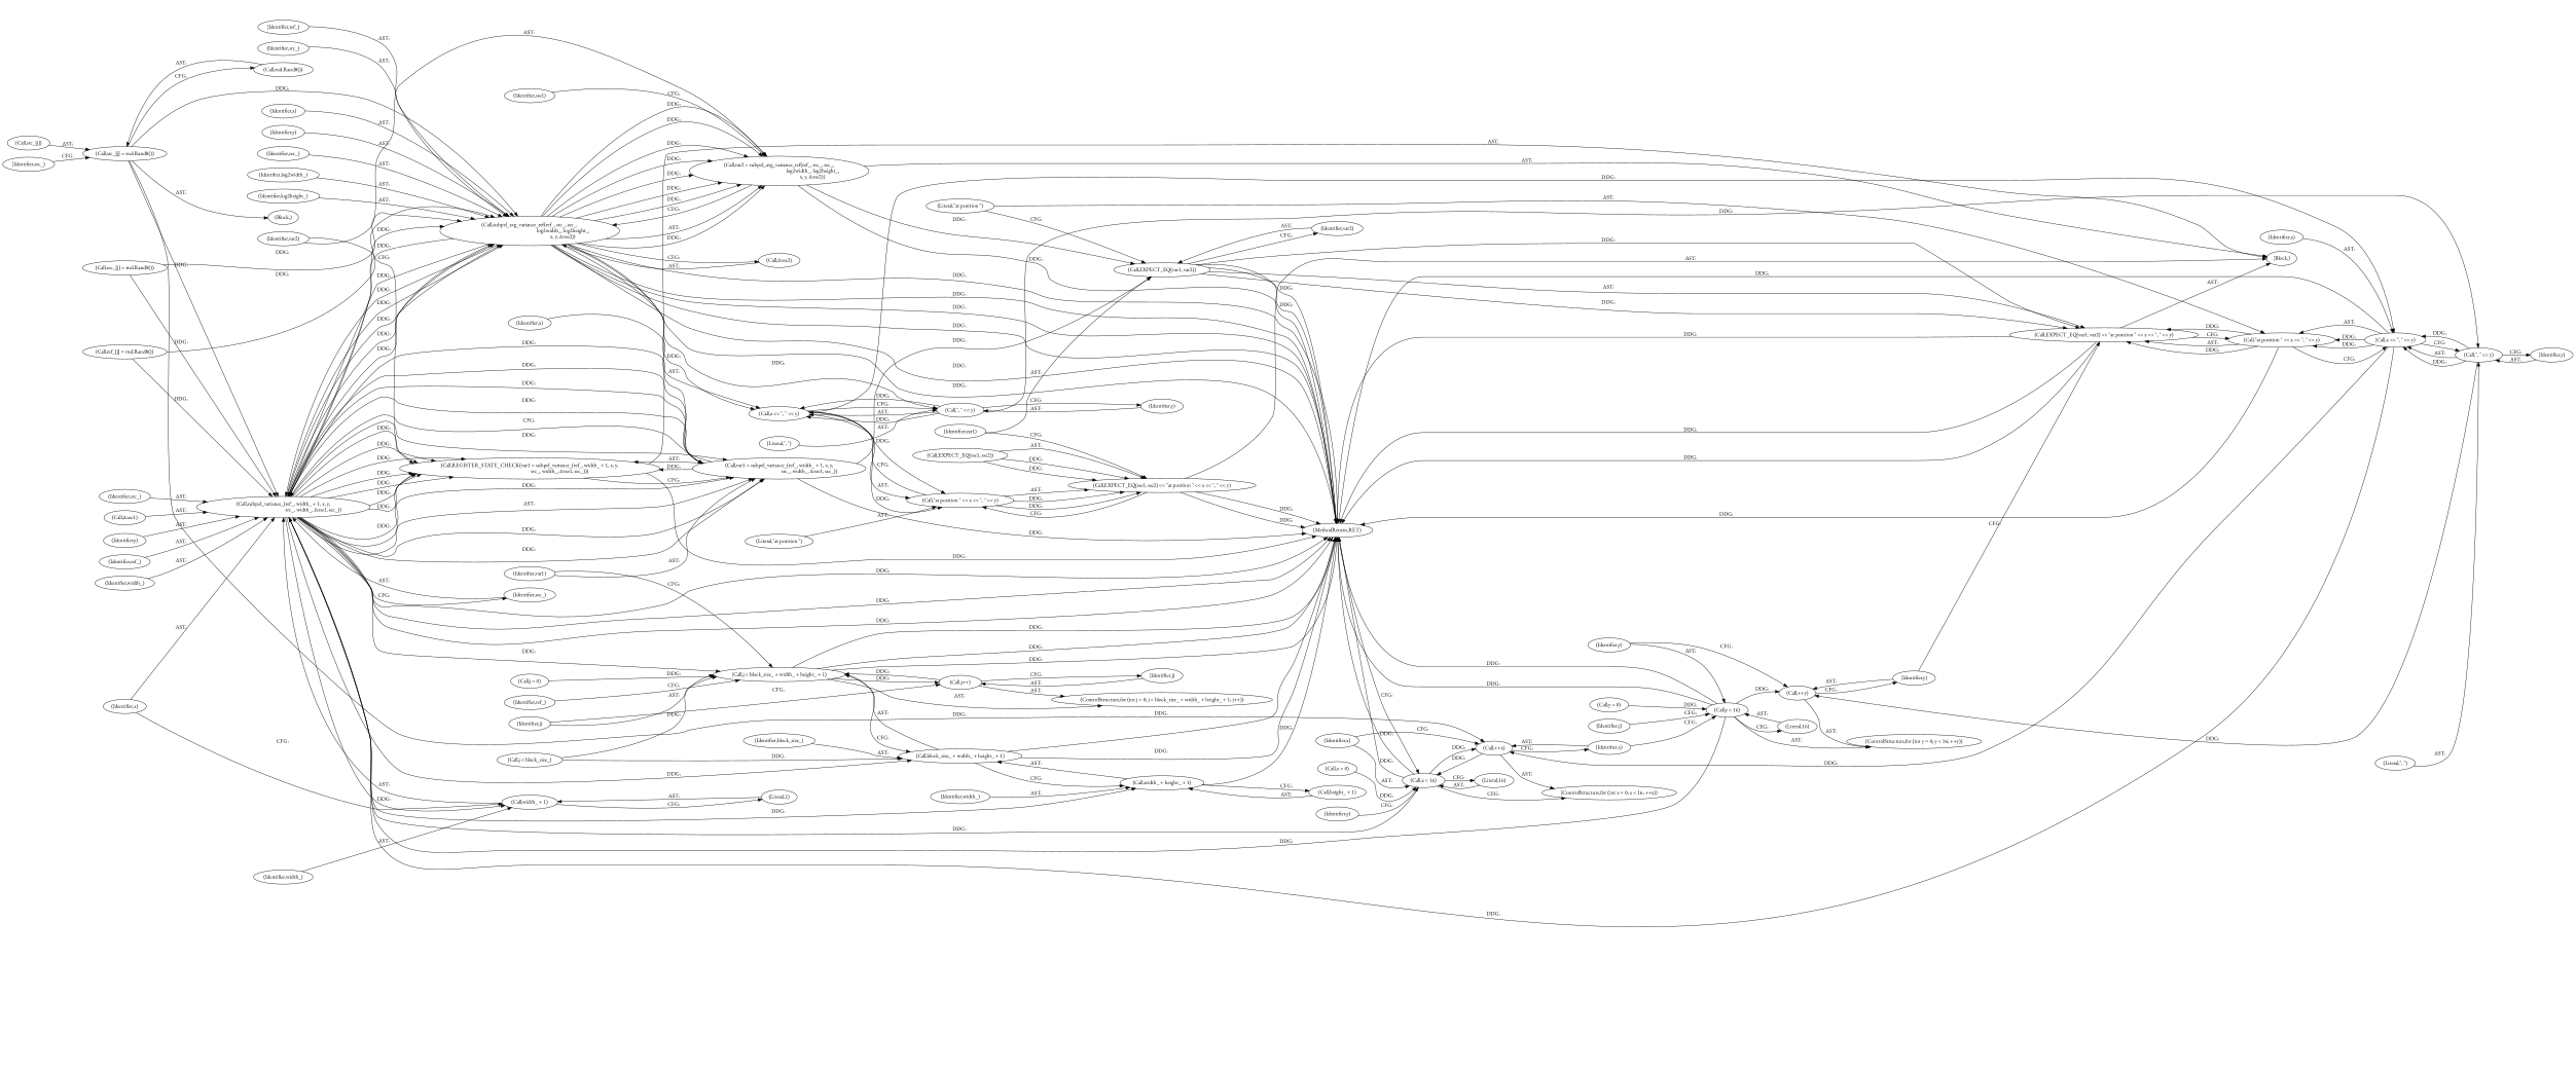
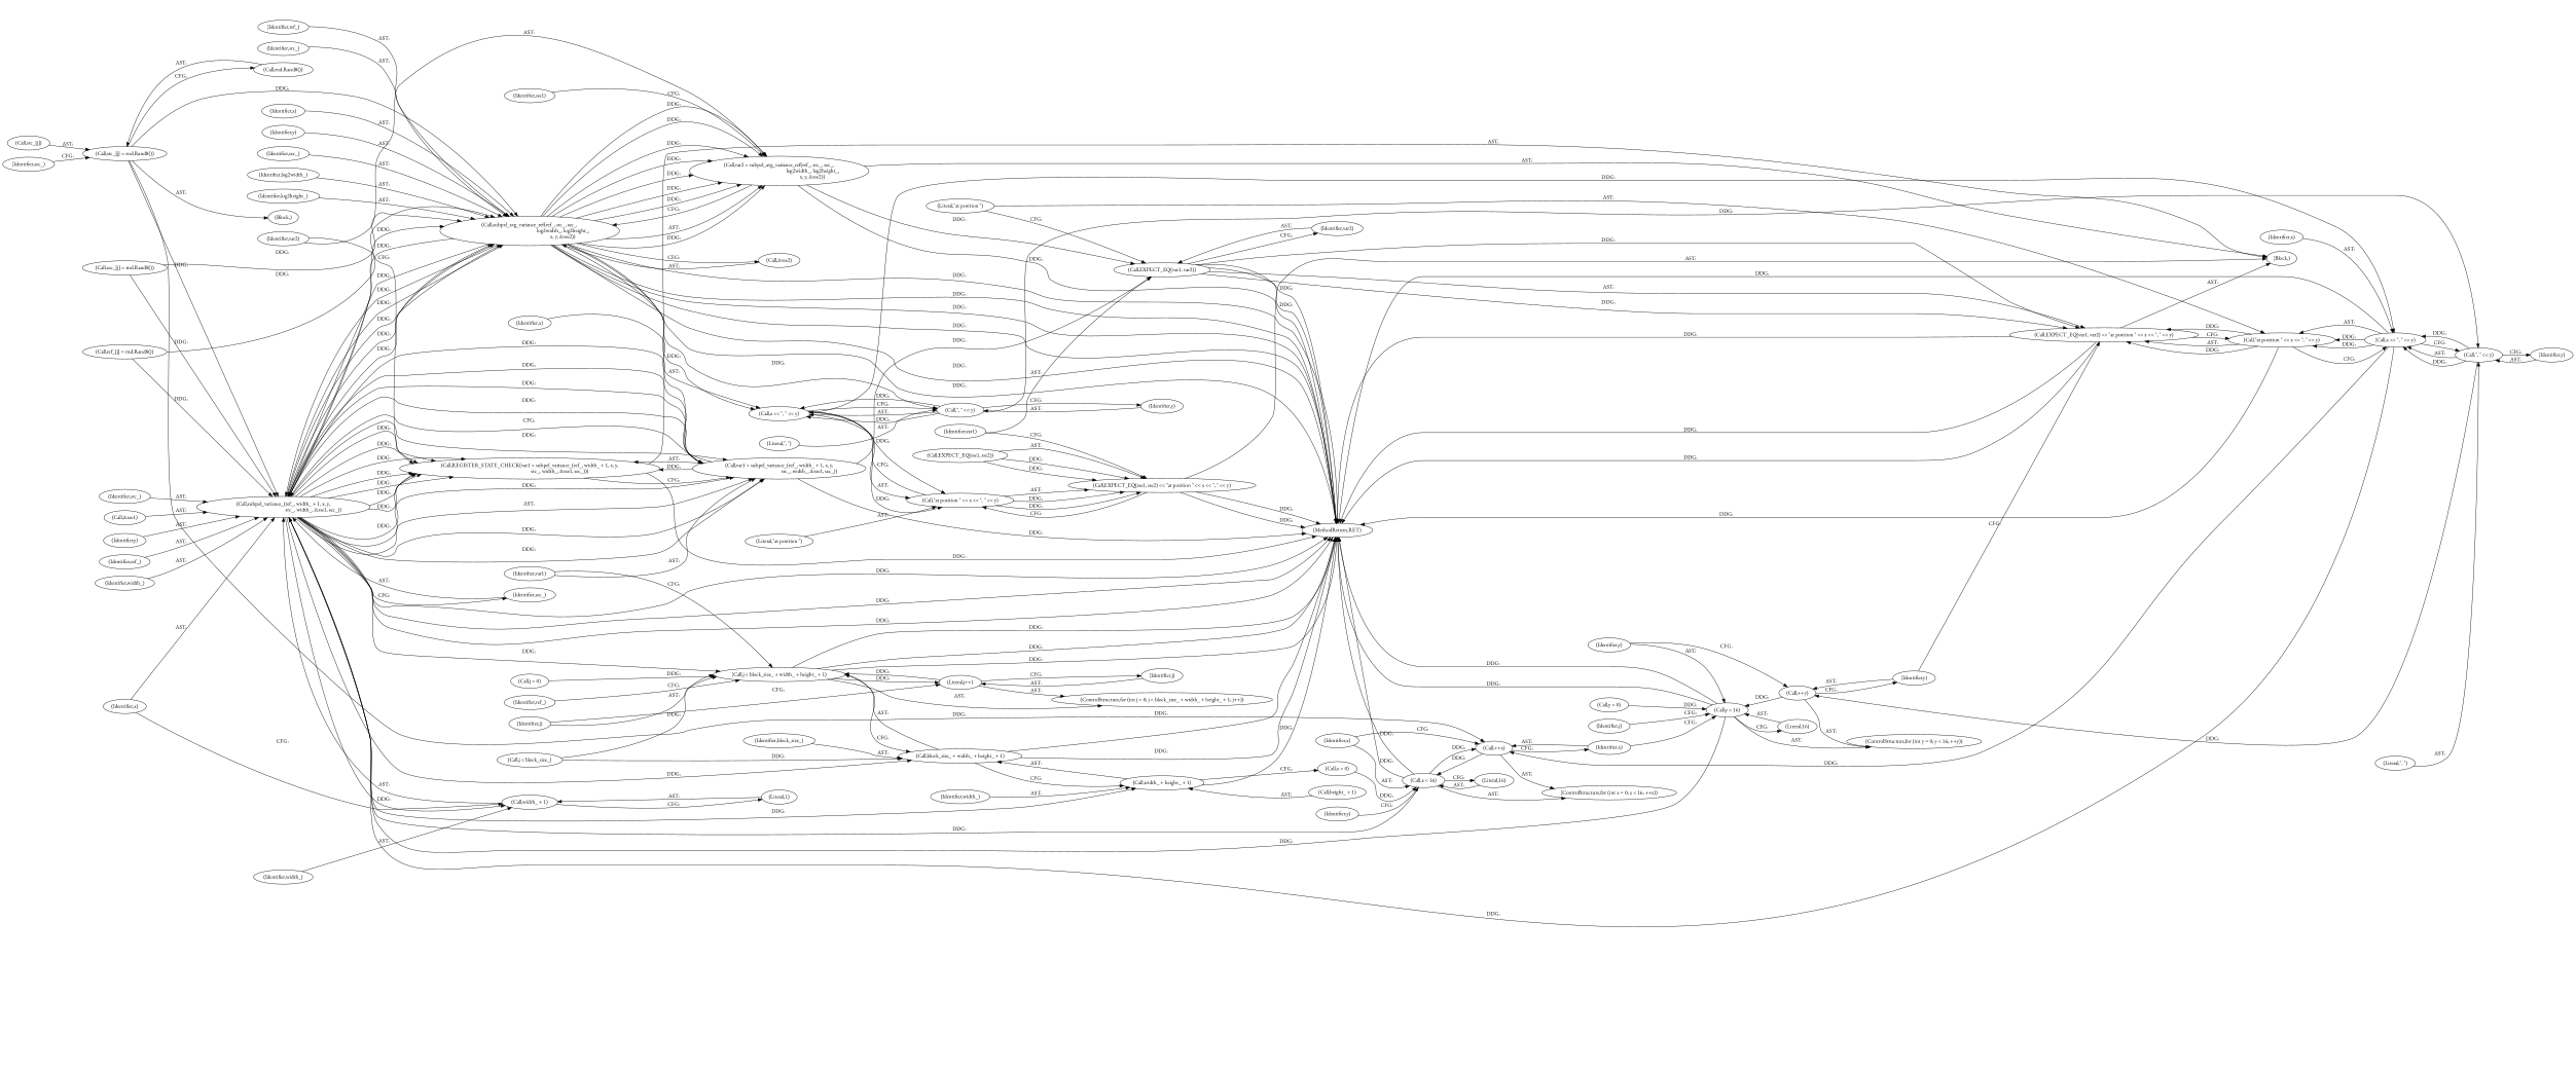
  digraph {
    fontname="EB Garamond"
    rankdir=LR
    node [fontname="EB Garamond"]
    edge [fontname="EB Garamond"]
    n1 [label="(Call,src_[j] = rnd.Rand8())"]
    n2 [label="(Call,subpel_variance_(ref_, width_ + 1, x, y,\n                                                   src_, width_, &sse1, sec_))"]
    n3 [label="(Call,subpel_avg_variance_ref(ref_, src_, sec_,\n                                                         log2width_, log2height_,\n                                                        x, y, &sse2))"]
    n4 [label="(Block,)"]
    n5 [label="(Call,rnd.Rand8())"]
    n6 [label="(Call,++x)"]
    n7 [label="(MethodReturn,RET)"]
    n8 [label="(Call,j < block_size_ + width_ + height_ + 1)"]
    n9 [label="(Call,block_size_ + width_ + height_ + 1)"]
    n10 [label="(Call,width_ + height_ + 1)"]
    n11 [label="(Call,REGISTER_STATE_CHECK(var1 = subpel_variance_(ref_, width_ + 1, x, y,\n                                                   src_, width_, &sse1, sec_)))"]
    n12 [label="(Call,var1 = subpel_variance_(ref_, width_ + 1, x, y,\n                                                   src_, width_, &sse1, sec_))"]
    n13 [label="(Call,width_ + 1)"]
    n14 [label="(Identifier,sec_)"]
    n15 [label="(Call,var2 = subpel_avg_variance_ref(ref_, src_, sec_,\n                                                         log2width_, log2height_,\n                                                        x, y, &sse2))"]
    n16 [label="(Call,x << \", \" << y)"]
    n17 [label="(Call,\", \" << y)"]
    n18 [label="(Call,&sse2)"]
    n19 [label="(Call,x < 16)"]
-   n20 [label="(Call,j++)"]
+   n20 [label="(Literal,j++)"]
    n21 [label="(ControlStructure,for (int j = 0; j < block_size_ + width_ + height_ + 1; j++))"]
    n22 [label="(Call,height_ + 1)"]
    n23 [label="(Block,)"]
    n24 [label="(Call,EXPECT_EQ(var1, var2))"]
    n25 [label="(Literal,1)"]
    n26 [label="(Identifier,j)"]
    n27 [label="(Call,EXPECT_EQ(var1, var2) << \"at position \" << x << \", \" << y)"]
    n28 [label="(Identifier,var2)"]
    n29 [label="(Call,\"at position \" << x << \", \" << y)"]
    n30 [label="(Call,x << \", \" << y)"]
    n31 [label="(Call,\"at position \" << x << \", \" << y)"]
    n32 [label="(Call,\", \" << y)"]
    n33 [label="(Identifier,y)"]
    n34 [label="(Call,EXPECT_EQ(sse1, sse2) << \"at position \" << x << \", \" << y)"]
    n35 [label="(Identifier,x)"]
    n36 [label="(ControlStructure,for (int x = 0; x < 16; ++x))"]
    n37 [label="(Call,++y)"]
    n38 [label="(Identifier,y)"]
    n39 [label="(Literal,16)"]
    n40 [label="(Call,y < 16)"]
    n41 [label="(ControlStructure,for (int y = 0; y < 16; ++y))"]
    n42 [label="(Identifier,y)"]
    n43 [label="(Literal,16)"]
    n44 [label="(Identifier,y)"]
    n45 [label="(Identifier,j)"]
    n46 [label="(Call,x = 0)"]
    n47 [label="(Literal,\"at position \")"]
    n48 [label="(Identifier,var1)"]
    n49 [label="(Identifier,ref_)"]
    n50 [label="(Identifier,width_)"]
    n51 [label="(Call,y = 0)"]
    n52 [label="(Identifier,block_size_)"]
    n53 [label="(Identifier,ref_)"]
    n54 [label="(Literal,\"at position \")"]
    n55 [label="(Call,ref_[j] = rnd.Rand8())"]
    n56 [label="(Call,src_[j])"]
    n57 [label="(Call,sec_[j] = rnd.Rand8())"]
    n58 [label="(Identifier,src_)"]
    n59 [label="(Identifier,x)"]
    n60 [label="(Identifier,y)"]
    n61 [label="(Identifier,width_)"]
    n62 [label="(Identifier,width_)"]
    n63 [label="(Identifier,sec_)"]
    n64 [label="(Identifier,j)"]
    n65 [label="(Identifier,var2)"]
    n66 [label="(Identifier,sse1)"]
    n67 [label="(Identifier,log2width_)"]
    n68 [label="(Literal,\", \")"]
    n69 [label="(Call,j = 0)"]
    n70 [label="(Identifier,ref_)"]
    n71 [label="(Identifier,var1)"]
    n72 [label="(Identifier,src_)"]
    n73 [label="(Identifier,x)"]
    n74 [label="(Identifier,y)"]
    n75 [label="(Identifier,x)"]
    n76 [label="(Identifier,sec_)"]
    n77 [label="(Identifier,x)"]
    n78 [label="(Identifier,y)"]
    n79 [label="(Call,j < block_size_)"]
    n80 [label="(Identifier,log2height_)"]
    n81 [label="(Call,&sse1)"]
    n82 [label="(Call,EXPECT_EQ(sse1, sse2))"]
    n83 [label="(Literal,\", \")"]
    n84 [label="(Identifier,x)"]
    n1 -> n2 [label="DDG: "]
    n1 -> n3 [label="DDG: "]
    n1 -> n4 [label="AST: "]
    n1 -> n5 [label="CFG: "]
    n1 -> n6 [label="DDG: "]
    n2 -> n3 [label="DDG: "]
    n2 -> n3 [label="DDG: "]
    n2 -> n3 [label="DDG: "]
    n2 -> n3 [label="DDG: "]
    n2 -> n3 [label="DDG: "]
    n2 -> n7 [label="DDG: "]
    n2 -> n7 [label="DDG: "]
    n2 -> n7 [label="DDG: "]
    n2 -> n8 [label="DDG: "]
    n2 -> n9 [label="DDG: "]
    n2 -> n10 [label="DDG: "]
    n2 -> n11 [label="DDG: "]
    n2 -> n11 [label="DDG: "]
    n2 -> n11 [label="DDG: "]
    n2 -> n11 [label="DDG: "]
    n2 -> n11 [label="DDG: "]
    n2 -> n11 [label="DDG: "]
    n2 -> n11 [label="DDG: "]
    n2 -> n11 [label="DDG: "]
    n2 -> n12 [label="AST: "]
    n2 -> n12 [label="DDG: "]
    n2 -> n12 [label="DDG: "]
    n2 -> n12 [label="DDG: "]
    n2 -> n12 [label="DDG: "]
    n2 -> n12 [label="DDG: "]
    n2 -> n12 [label="DDG: "]
    n2 -> n12 [label="DDG: "]
    n2 -> n12 [label="DDG: "]
    n2 -> n13 [label="DDG: "]
    n2 -> n14 [label="CFG: "]
    n3 -> n2 [label="DDG: "]
    n3 -> n2 [label="DDG: "]
    n3 -> n2 [label="DDG: "]
    n3 -> n7 [label="DDG: "]
    n3 -> n7 [label="DDG: "]
    n3 -> n7 [label="DDG: "]
    n3 -> n7 [label="DDG: "]
    n3 -> n7 [label="DDG: "]
    n3 -> n7 [label="DDG: "]
    n3 -> n15 [label="AST: "]
    n3 -> n15 [label="DDG: "]
    n3 -> n15 [label="DDG: "]
    n3 -> n15 [label="DDG: "]
    n3 -> n15 [label="DDG: "]
    n3 -> n15 [label="DDG: "]
    n3 -> n15 [label="DDG: "]
    n3 -> n15 [label="DDG: "]
    n3 -> n15 [label="DDG: "]
    n3 -> n16 [label="DDG: "]
    n3 -> n17 [label="DDG: "]
    n3 -> n18 [label="CFG: "]
    n5 -> n1 [label="AST: "]
    n6 -> n19 [label="DDG: "]
    n6 -> n35 [label="CFG: "]
    n6 -> n36 [label="AST: "]
-   n7 -> n19 [label="CFG: "]
    n8 -> n7 [label="DDG: "]
    n8 -> n7 [label="DDG: "]
    n8 -> n7 [label="DDG: "]
    n8 -> n9 [label="CFG: "]
    n8 -> n20 [label="DDG: "]
    n8 -> n21 [label="AST: "]
    n9 -> n7 [label="DDG: "]
    n9 -> n7 [label="DDG: "]
    n9 -> n8 [label="AST: "]
    n9 -> n10 [label="CFG: "]
    n10 -> n7 [label="DDG: "]
    n10 -> n9 [label="AST: "]
-   n10 -> n22 [label="CFG: "]
+   n10 -> n46 [label="CFG: "]
    n11 -> n7 [label="DDG: "]
    n11 -> n12 [label="CFG: "]
    n11 -> n23 [label="AST: "]
    n12 -> n2 [label="CFG: "]
    n12 -> n7 [label="DDG: "]
    n12 -> n11 [label="AST: "]
    n12 -> n11 [label="DDG: "]
    n12 -> n24 [label="DDG: "]
    n13 -> n2 [label="AST: "]
    n13 -> n25 [label="CFG: "]
    n14 -> n2 [label="AST: "]
    n15 -> n3 [label="CFG: "]
    n15 -> n7 [label="DDG: "]
    n15 -> n23 [label="AST: "]
    n15 -> n24 [label="DDG: "]
    n16 -> n17 [label="CFG: "]
    n16 -> n30 [label="DDG: "]
    n16 -> n31 [label="AST: "]
    n16 -> n31 [label="DDG: "]
    n16 -> n31 [label="DDG: "]
    n17 -> n16 [label="AST: "]
    n17 -> n16 [label="DDG: "]
    n17 -> n16 [label="DDG: "]
    n17 -> n32 [label="DDG: "]
    n17 -> n33 [label="CFG: "]
    n18 -> n3 [label="AST: "]
    n19 -> n2 [label="DDG: "]
    n19 -> n6 [label="DDG: "]
    n19 -> n7 [label="DDG: "]
    n19 -> n7 [label="DDG: "]
-   n19 -> n36 [label="CFG: "]
+   n19 -> n36 [label="AST: "]
    n19 -> n39 [label="CFG: "]
    n20 -> n8 [label="DDG: "]
    n20 -> n21 [label="AST: "]
    n20 -> n26 [label="CFG: "]
    n22 -> n10 [label="AST: "]
    n24 -> n7 [label="DDG: "]
    n24 -> n7 [label="DDG: "]
    n24 -> n27 [label="AST: "]
    n24 -> n27 [label="DDG: "]
    n24 -> n27 [label="DDG: "]
    n24 -> n28 [label="CFG: "]
    n25 -> n13 [label="AST: "]
    n26 -> n20 [label="AST: "]
    n27 -> n7 [label="DDG: "]
    n27 -> n7 [label="DDG: "]
    n27 -> n7 [label="DDG: "]
    n27 -> n23 [label="AST: "]
    n27 -> n29 [label="CFG: "]
    n28 -> n24 [label="AST: "]
    n29 -> n7 [label="DDG: "]
    n29 -> n27 [label="AST: "]
    n29 -> n27 [label="DDG: "]
    n29 -> n27 [label="DDG: "]
    n29 -> n30 [label="CFG: "]
    n30 -> n2 [label="DDG: "]
    n30 -> n6 [label="DDG: "]
    n30 -> n7 [label="DDG: "]
    n30 -> n29 [label="AST: "]
    n30 -> n29 [label="DDG: "]
    n30 -> n29 [label="DDG: "]
    n30 -> n32 [label="CFG: "]
    n31 -> n16 [label="CFG: "]
    n31 -> n34 [label="AST: "]
    n31 -> n34 [label="DDG: "]
    n31 -> n34 [label="DDG: "]
    n32 -> n30 [label="AST: "]
    n32 -> n30 [label="DDG: "]
    n32 -> n30 [label="DDG: "]
    n32 -> n37 [label="DDG: "]
    n32 -> n38 [label="CFG: "]
    n33 -> n17 [label="AST: "]
    n34 -> n7 [label="DDG: "]
    n34 -> n7 [label="DDG: "]
    n34 -> n23 [label="AST: "]
    n34 -> n31 [label="CFG: "]
    n35 -> n6 [label="AST: "]
    n35 -> n40 [label="CFG: "]
-   n40 -> n37 [label="DDG: "]
+   n37 -> n40 [label="DDG: "]
    n37 -> n41 [label="AST: "]
    n37 -> n42 [label="CFG: "]
    n38 -> n32 [label="AST: "]
    n39 -> n19 [label="AST: "]
    n40 -> n2 [label="DDG: "]
    n40 -> n7 [label="DDG: "]
    n40 -> n7 [label="DDG: "]
    n40 -> n41 [label="AST: "]
    n40 -> n43 [label="CFG: "]
    n42 -> n27 [label="CFG: "]
    n42 -> n37 [label="AST: "]
    n43 -> n40 [label="AST: "]
    n44 -> n2 [label="AST: "]
    n45 -> n8 [label="AST: "]
    n45 -> n20 [label="CFG: "]
    n46 -> n19 [label="DDG: "]
    n47 -> n31 [label="AST: "]
    n48 -> n8 [label="CFG: "]
    n48 -> n12 [label="AST: "]
    n49 -> n3 [label="AST: "]
    n50 -> n10 [label="AST: "]
    n51 -> n40 [label="DDG: "]
    n52 -> n9 [label="AST: "]
    n53 -> n2 [label="AST: "]
    n54 -> n24 [label="CFG: "]
    n54 -> n29 [label="AST: "]
    n55 -> n2 [label="DDG: "]
    n55 -> n3 [label="DDG: "]
    n56 -> n1 [label="AST: "]
    n57 -> n2 [label="DDG: "]
    n57 -> n3 [label="DDG: "]
    n58 -> n3 [label="AST: "]
    n59 -> n3 [label="AST: "]
    n60 -> n3 [label="AST: "]
    n61 -> n2 [label="AST: "]
    n62 -> n13 [label="AST: "]
    n63 -> n3 [label="AST: "]
    n64 -> n40 [label="CFG: "]
    n65 -> n11 [label="CFG: "]
    n65 -> n15 [label="AST: "]
    n66 -> n15 [label="CFG: "]
    n67 -> n3 [label="AST: "]
    n68 -> n32 [label="AST: "]
    n69 -> n8 [label="DDG: "]
    n70 -> n8 [label="CFG: "]
    n71 -> n24 [label="AST: "]
    n71 -> n34 [label="CFG: "]
    n72 -> n2 [label="AST: "]
    n73 -> n2 [label="AST: "]
    n73 -> n13 [label="CFG: "]
    n74 -> n37 [label="CFG: "]
    n74 -> n40 [label="AST: "]
    n75 -> n16 [label="AST: "]
    n76 -> n1 [label="CFG: "]
    n77 -> n6 [label="CFG: "]
    n77 -> n19 [label="AST: "]
    n78 -> n19 [label="CFG: "]
    n79 -> n8 [label="DDG: "]
    n79 -> n9 [label="DDG: "]
    n80 -> n3 [label="AST: "]
    n81 -> n2 [label="AST: "]
    n82 -> n34 [label="AST: "]
    n82 -> n34 [label="DDG: "]
    n82 -> n34 [label="DDG: "]
    n83 -> n17 [label="AST: "]
    n84 -> n30 [label="AST: "]
  }
